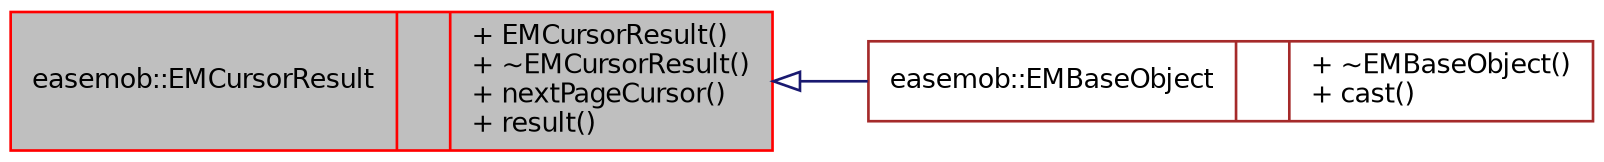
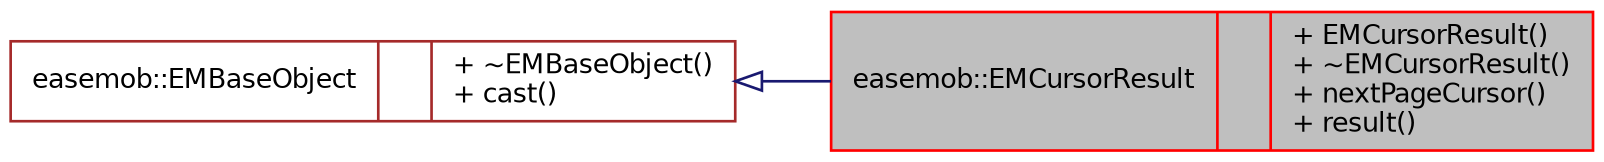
  digraph {
    rankdir=LR
    node [fontname=Helvetica fontsize=10 shape=record style=filled]
    n1 [color=red fillcolor=grey75 fontcolor=black height=0.2 label="{easemob::EMCursorResult\n||+ EMCursorResult()\l+ ~EMCursorResult()\l+ nextPageCursor()\l+ result()\l}" width=0.4]
    n2 [color=brown fillcolor=white height=0.2 label="{easemob::EMBaseObject\n||+ ~EMBaseObject()\l+ cast()\l}" width=0.4]
-   n1 -> n2 [arrowtail=onormal color=midnightblue dir=back fontname=Helvetica fontsize=10 labelfontname=Helvetica labelfontsize=10 style=solid]
+   n2 -> n1 [arrowtail=onormal color=midnightblue dir=back fontname=Helvetica fontsize=10 labelfontname=Helvetica labelfontsize=10 style=solid]
  }
